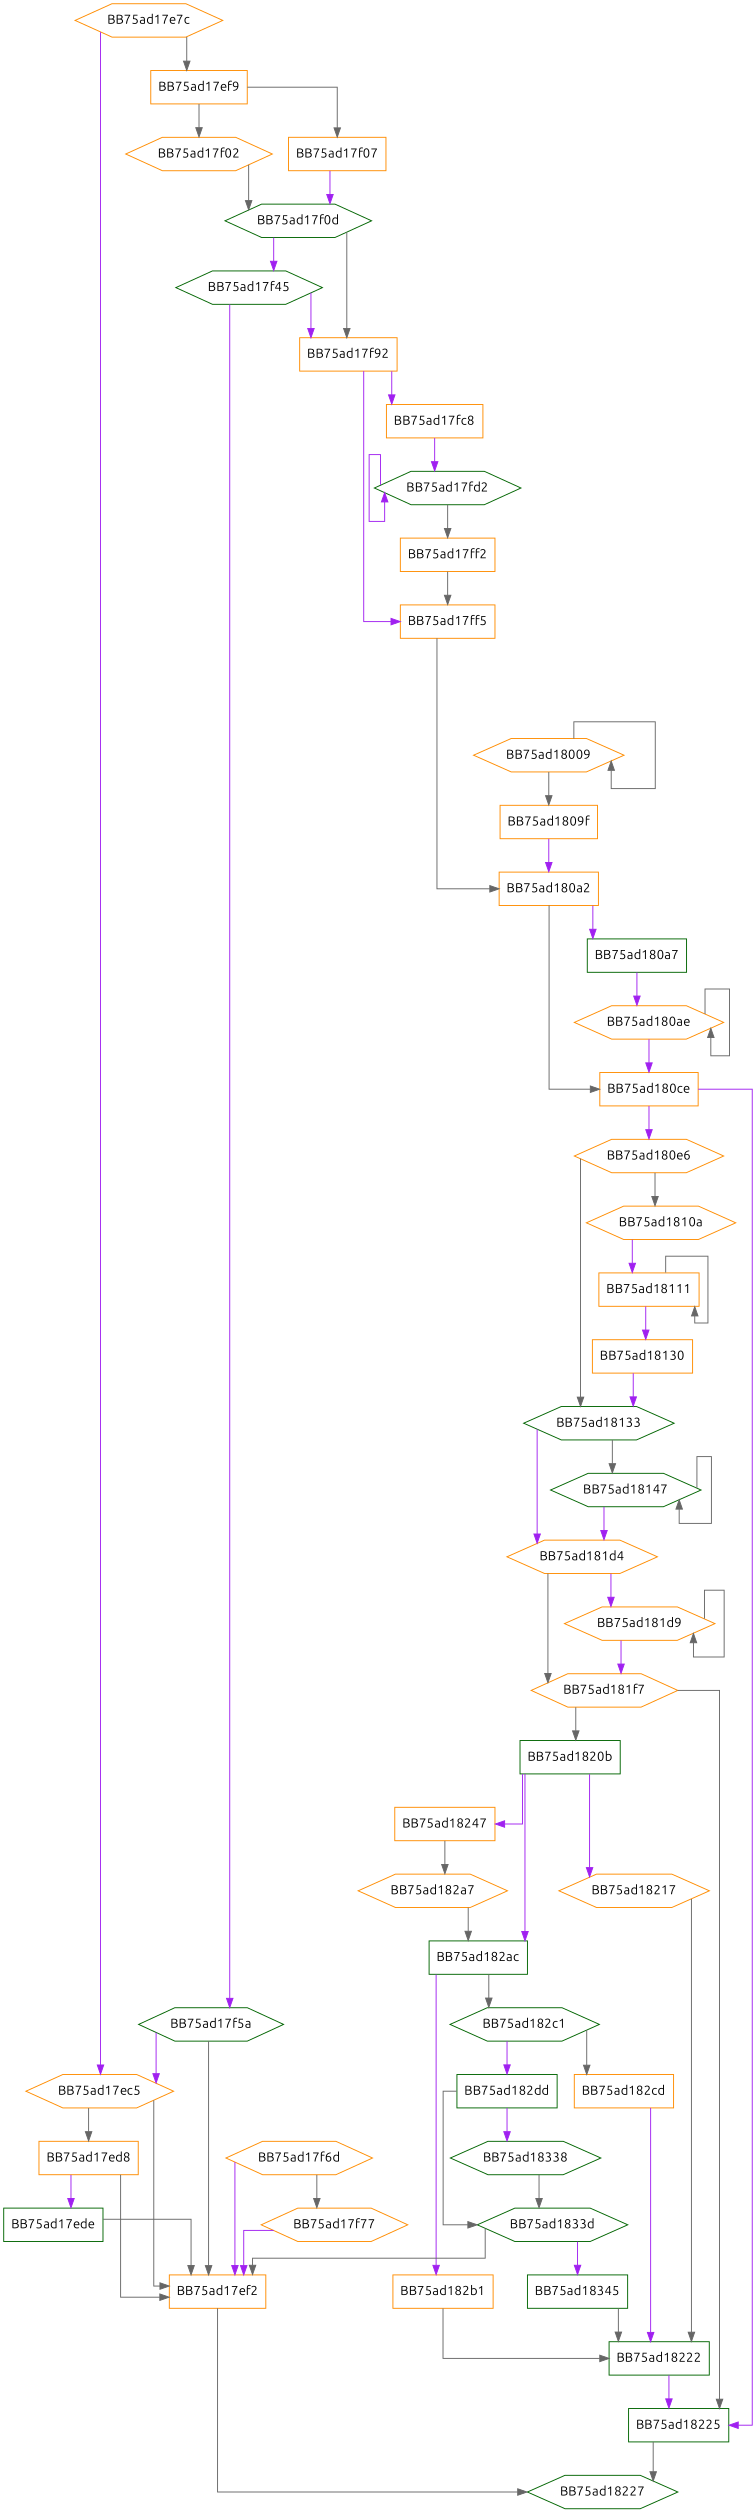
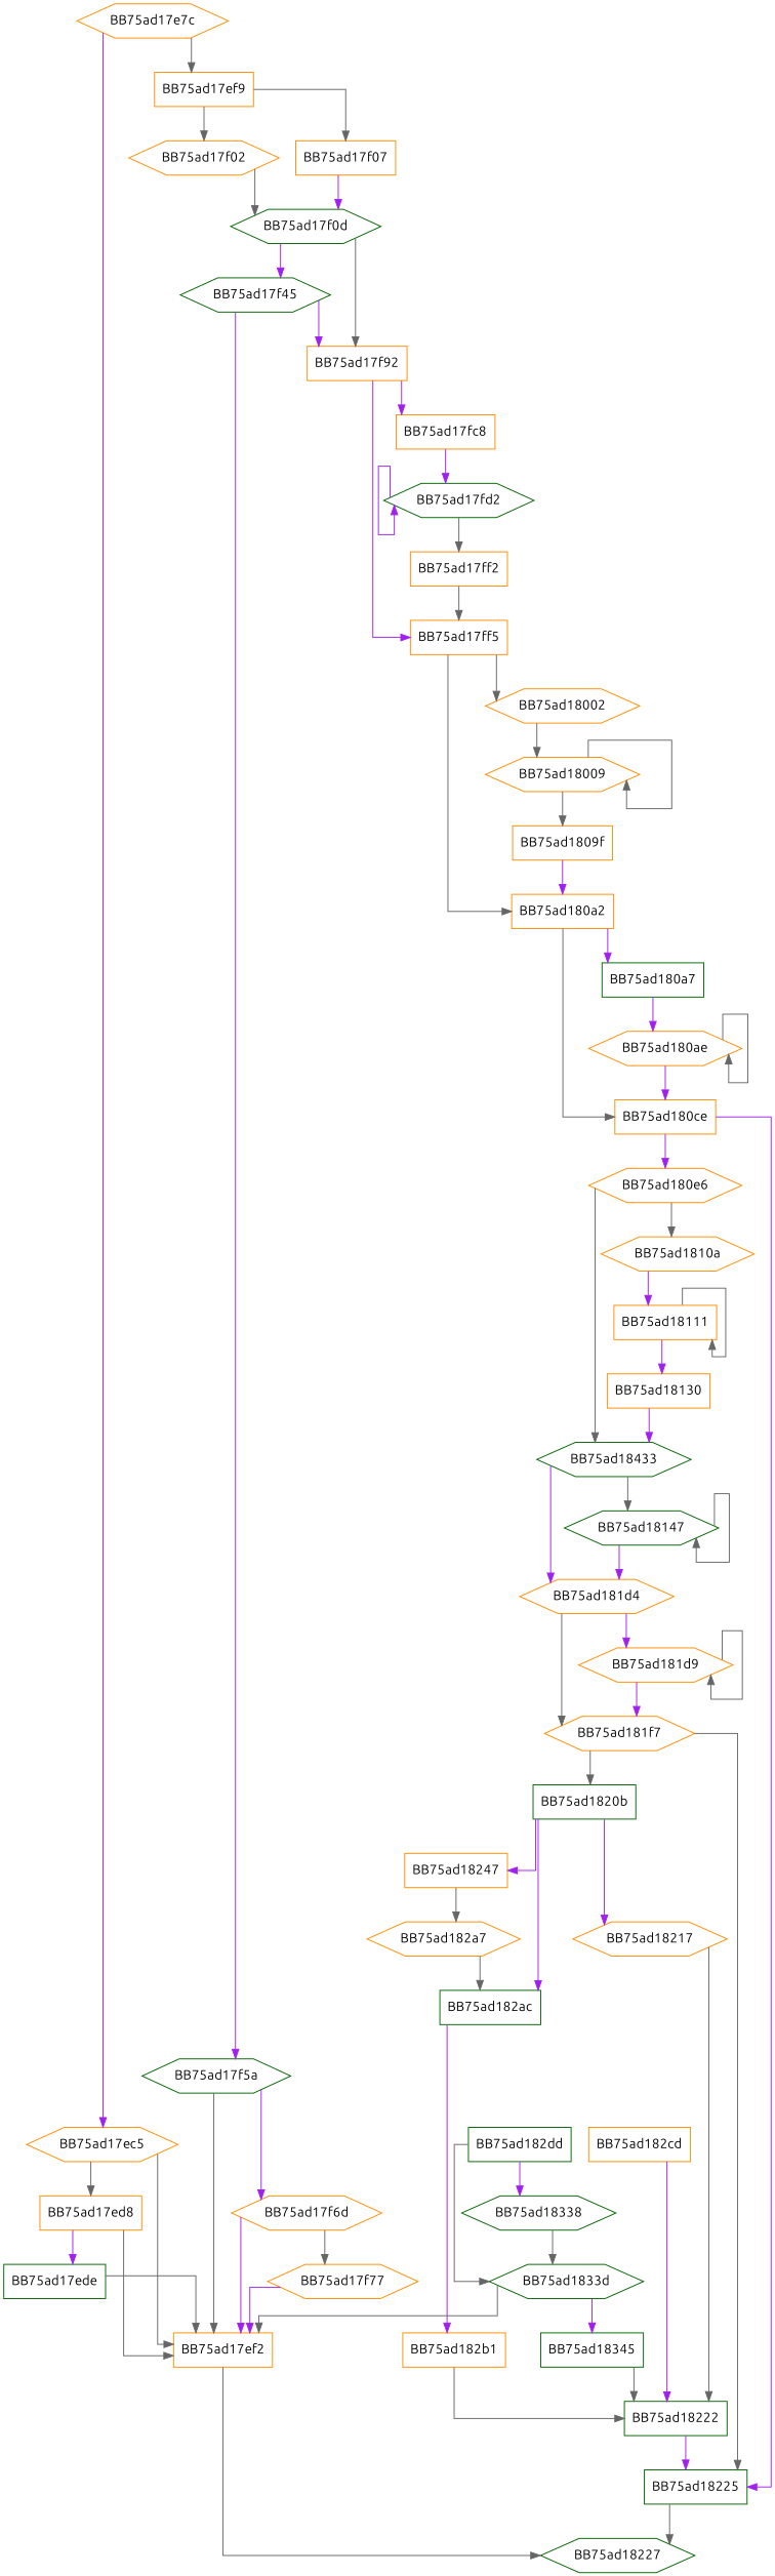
  digraph {
    fontname=Ubuntu
    splines=ortho
    node [color=darkorange fontname=Ubuntu shape=hexagon]
    edge [color=gray40 fontname=Ubuntu]
    BB75ad17ef9 [shape=box]
    BB75ad17e7c
    BB75ad17ec5
    BB75ad17f07 [shape=box]
    BB75ad17f02
    BB75ad17ef2 [shape=box]
    BB75ad17ed8 [shape=box]
    BB75ad17f0d [color=darkgreen]
    BB75ad18227 [color=darkgreen]
    BB75ad17ede [color=darkgreen shape=box]
    BB75ad17f92 [shape=box]
    BB75ad17f45 [color=darkgreen]
    BB75ad17ff5 [shape=box]
    BB75ad17fc8 [shape=box]
    BB75ad17f5a [color=darkgreen]
    BB75ad180a2 [shape=box]
+   BB75ad18002
    BB75ad17fd2 [color=darkgreen]
    BB75ad17f6d
    BB75ad17f77
    BB75ad180ce [shape=box]
    BB75ad180a7 [color=darkgreen shape=box]
    BB75ad18009
    BB75ad17ff2 [shape=box]
    BB75ad18225 [color=darkgreen shape=box]
    BB75ad180e6
    BB75ad180ae
    BB75ad1809f [shape=box]
-   BB75ad18133 [color=darkgreen]
+   BB75ad18133 [color=darkgreen label=BB75ad18433]
    BB75ad1810a
    BB75ad181d4
    BB75ad18147 [color=darkgreen]
    BB75ad18111 [shape=box]
    BB75ad181f7
    BB75ad181d9
    BB75ad18130 [shape=box]
    BB75ad1820b [color=darkgreen shape=box]
    BB75ad18247 [shape=box]
    BB75ad18217
    BB75ad182ac [color=darkgreen shape=box]
    BB75ad182a7
    BB75ad18222 [color=darkgreen shape=box]
-   BB75ad182c1 [color=darkgreen]
    BB75ad182b1 [shape=box]
    BB75ad182dd [color=darkgreen shape=box]
    BB75ad182cd [shape=box]
    BB75ad1833d [color=darkgreen]
    BB75ad18338 [color=darkgreen]
    BB75ad18345 [color=darkgreen shape=box]
    BB75ad17ef9 -> BB75ad17f07
    BB75ad17ef9 -> BB75ad17f02
    BB75ad17e7c -> BB75ad17ef9
    BB75ad17e7c -> BB75ad17ec5 [color=purple]
    BB75ad17ec5 -> BB75ad17ef2
    BB75ad17ec5 -> BB75ad17ed8
    BB75ad17f07 -> BB75ad17f0d [color=purple]
    BB75ad17f02 -> BB75ad17f0d
    BB75ad17ef2 -> BB75ad18227
    BB75ad17ed8 -> BB75ad17ef2
    BB75ad17ed8 -> BB75ad17ede [color=purple]
    BB75ad17f0d -> BB75ad17f92
    BB75ad17f0d -> BB75ad17f45 [color=purple]
    BB75ad17ede -> BB75ad17ef2
    BB75ad17f92 -> BB75ad17ff5 [color=purple]
    BB75ad17f92 -> BB75ad17fc8 [color=purple]
    BB75ad17f45 -> BB75ad17f92 [color=purple]
    BB75ad17f45 -> BB75ad17f5a [color=purple]
    BB75ad17ff5 -> BB75ad180a2
+   BB75ad17ff5 -> BB75ad18002
    BB75ad17fc8 -> BB75ad17fd2 [color=purple]
    BB75ad17f5a -> BB75ad17ef2
-   BB75ad17f5a -> BB75ad17ec5 [color=purple]
+   BB75ad17f5a -> BB75ad17f6d [color=purple]
    BB75ad180a2 -> BB75ad180ce
    BB75ad180a2 -> BB75ad180a7 [color=purple]
+   BB75ad18002 -> BB75ad18009
    BB75ad17fd2 -> BB75ad17fd2 [color=purple]
    BB75ad17fd2 -> BB75ad17ff2
    BB75ad17f6d -> BB75ad17ef2 [color=purple]
    BB75ad17f6d -> BB75ad17f77
    BB75ad17f77 -> BB75ad17ef2 [color=purple]
    BB75ad180ce -> BB75ad18225 [color=purple]
    BB75ad180ce -> BB75ad180e6 [color=purple]
    BB75ad180a7 -> BB75ad180ae [color=purple]
    BB75ad18009 -> BB75ad18009
    BB75ad18009 -> BB75ad1809f
    BB75ad17ff2 -> BB75ad17ff5
    BB75ad18225 -> BB75ad18227
    BB75ad180e6 -> BB75ad18133
    BB75ad180e6 -> BB75ad1810a
    BB75ad180ae -> BB75ad180ce [color=purple]
    BB75ad180ae -> BB75ad180ae
    BB75ad1809f -> BB75ad180a2 [color=purple]
    BB75ad18133 -> BB75ad181d4 [color=purple]
    BB75ad18133 -> BB75ad18147
    BB75ad1810a -> BB75ad18111 [color=purple]
    BB75ad181d4 -> BB75ad181f7
    BB75ad181d4 -> BB75ad181d9 [color=purple]
    BB75ad18147 -> BB75ad181d4 [color=purple]
    BB75ad18147 -> BB75ad18147
    BB75ad18111 -> BB75ad18111
    BB75ad18111 -> BB75ad18130 [color=purple]
    BB75ad181f7 -> BB75ad18225
    BB75ad181f7 -> BB75ad1820b
    BB75ad181d9 -> BB75ad181f7 [color=purple]
    BB75ad181d9 -> BB75ad181d9
    BB75ad18130 -> BB75ad18133 [color=purple]
    BB75ad1820b -> BB75ad18247 [color=purple]
    BB75ad1820b -> BB75ad18217 [color=purple]
    BB75ad1820b -> BB75ad182ac [color=purple]
    BB75ad18247 -> BB75ad182a7
    BB75ad18217 -> BB75ad18222
-   BB75ad182ac -> BB75ad182c1
    BB75ad182ac -> BB75ad182b1 [color=purple]
    BB75ad182a7 -> BB75ad182ac
    BB75ad18222 -> BB75ad18225 [color=purple]
-   BB75ad182c1 -> BB75ad182dd [color=purple]
-   BB75ad182c1 -> BB75ad182cd
    BB75ad182b1 -> BB75ad18222
    BB75ad182dd -> BB75ad1833d
    BB75ad182dd -> BB75ad18338 [color=purple]
    BB75ad182cd -> BB75ad18222 [color=purple]
    BB75ad1833d -> BB75ad17ef2
    BB75ad1833d -> BB75ad18345 [color=purple]
    BB75ad18338 -> BB75ad1833d
    BB75ad18345 -> BB75ad18222
  }
